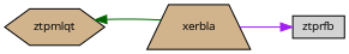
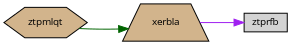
  digraph {
    fontname="Open Sans"
    rankdir=LR
    node [color=black fillcolor=tan fontname="Open Sans" fontsize=10 style=filled]
    edge [fontname="Open Sans" fontsize=10 labelfontname=Helvetica labelfontsize=10 style=solid]
    n1 [fontcolor=black height=0.2 label=ztpmlqt shape=hexagon width=0.4]
    n2 [height=0.2 label=xerbla shape=trapezium width=0.4]
    n3 [fillcolor=lightgrey height=0.2 label=ztprfb shape=box width=0.4]
-   n2 -> n1 [color=darkgreen]
+   n1 -> n2 [color=darkgreen]
    n2 -> n3 [color=purple]
  }
